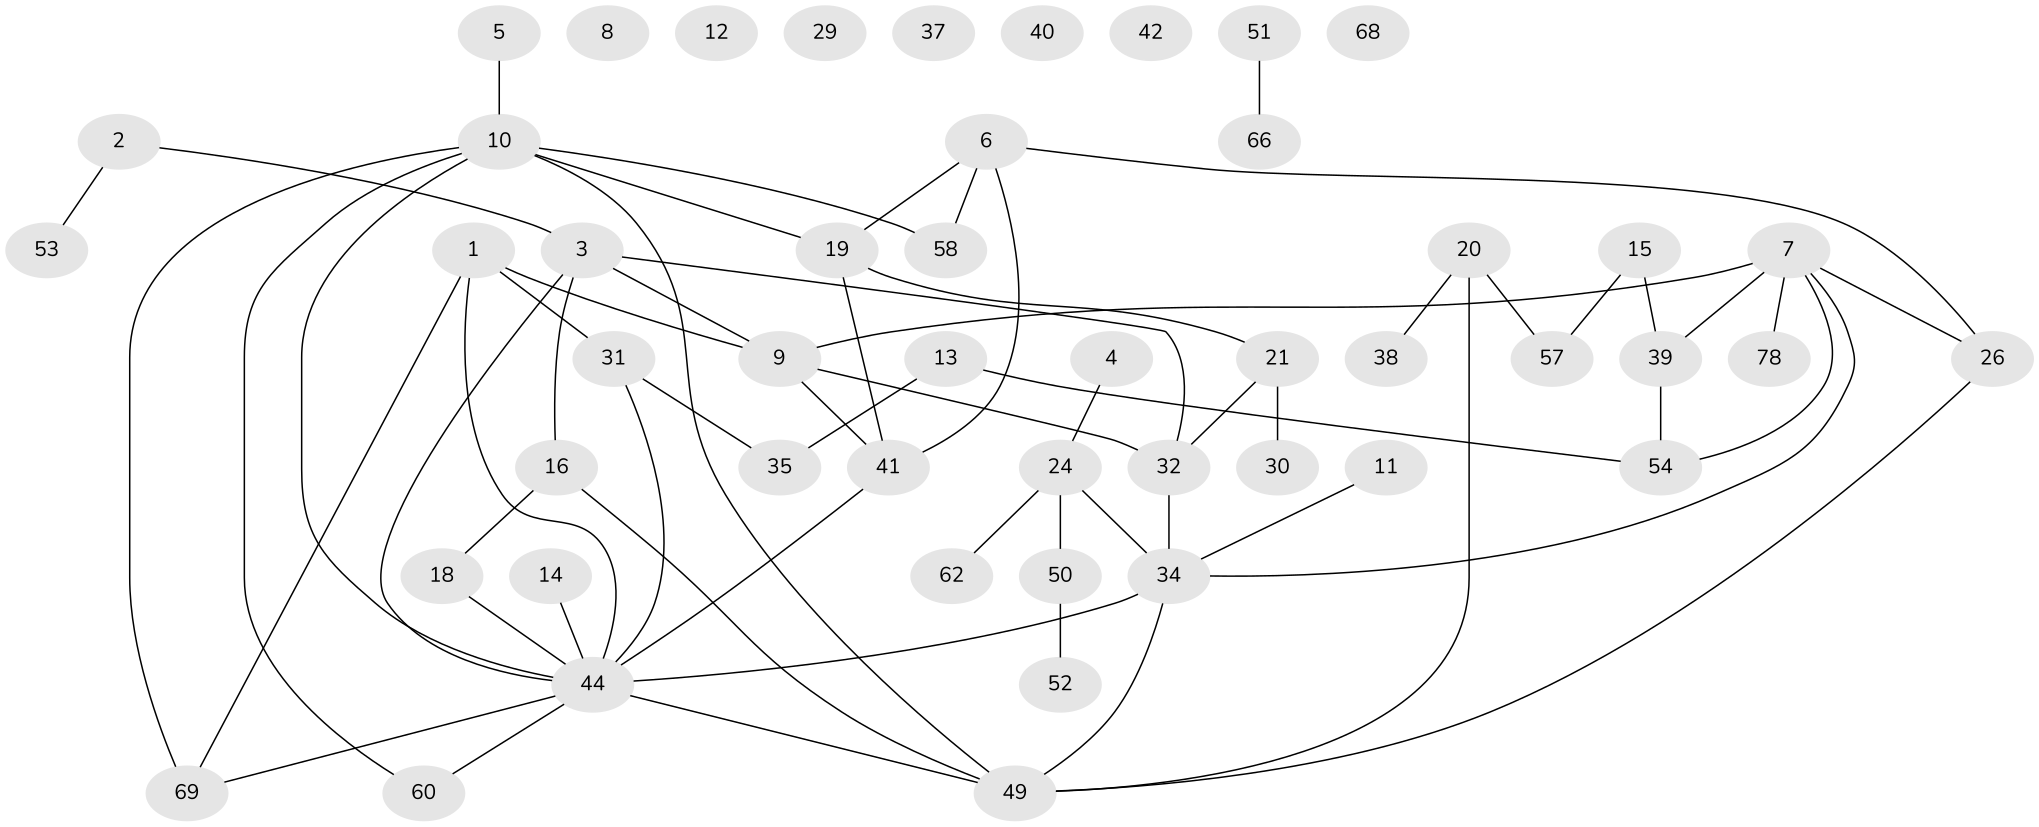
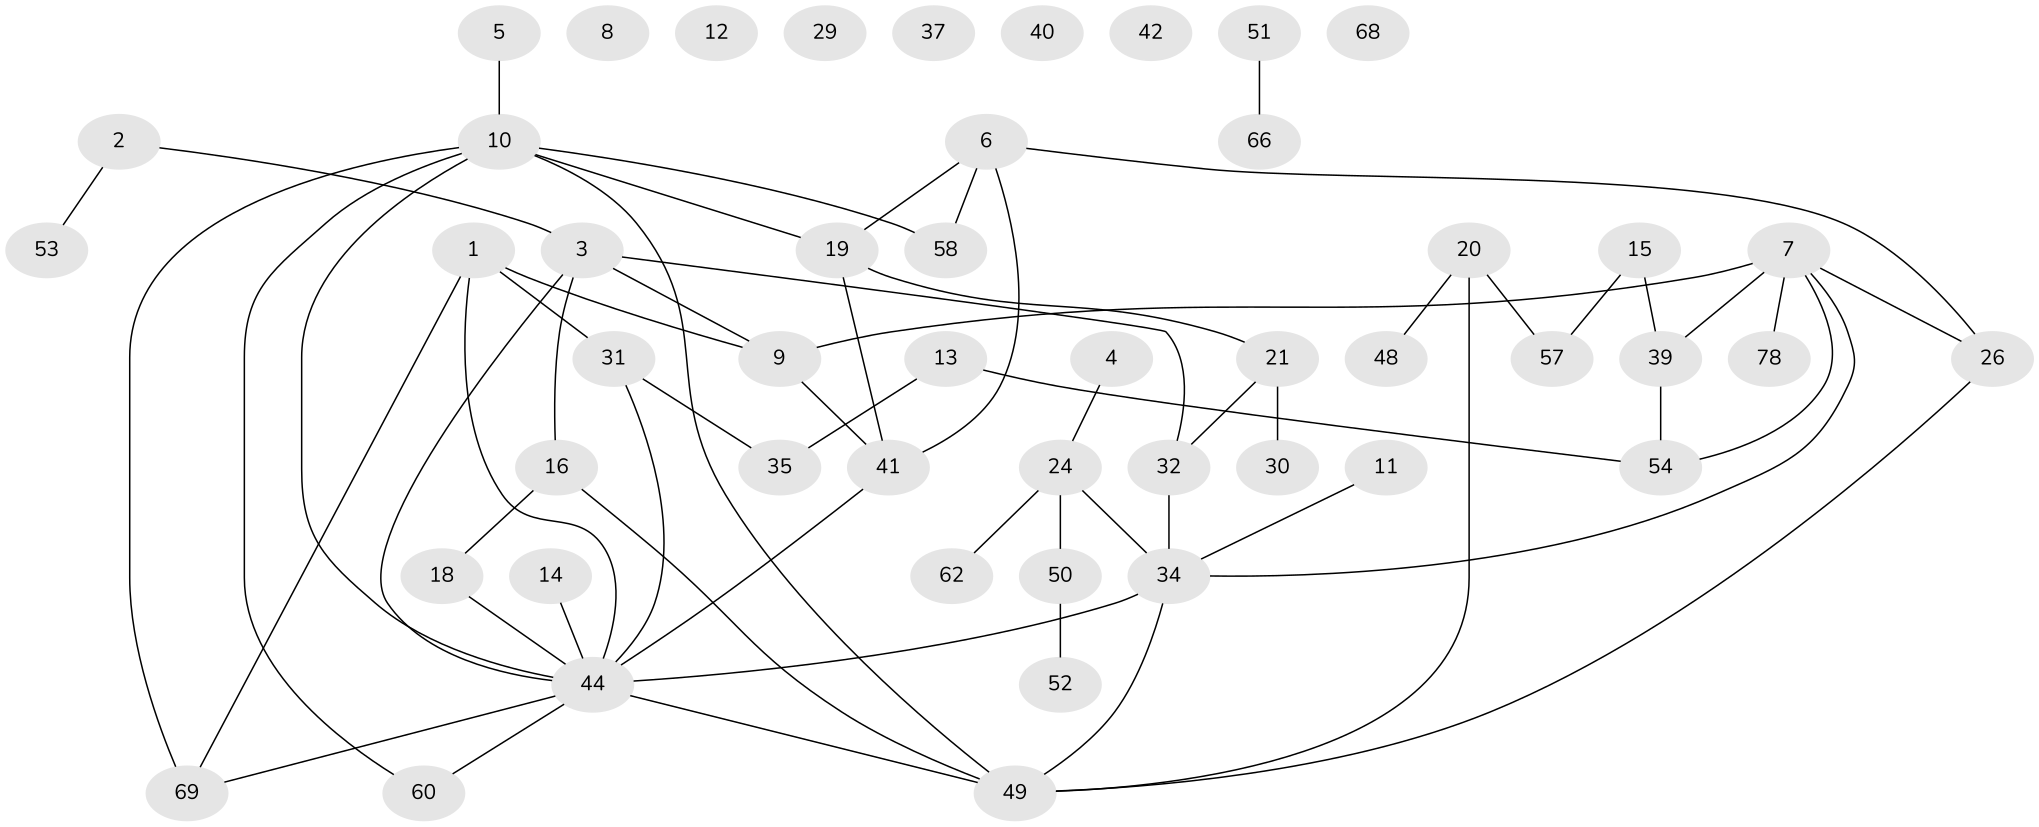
  graph {
    fontname=Nunito
    node [color=gray90 fontname=Nunito style=filled]
    edge [fontname=Nunito]
    1 [super="+23"]
    9 [super="+84+70"]
    31
    44 [super="+56"]
    69 [super="+75"]
    32
    41 [super="+64+73+46+55"]
    35
    49
    60
    2 [super="+25"]
    3 [super="+47"]
    53
    16 [super="+43"]
    18 [super="+72"]
    34 [super="+36"]
    24 [super="+27+65"]
    50
    62
    4
    10 [super="+33+17"]
    19
    58
    5
    6 [super="+45+63"]
    26
    21 [super="+81"]
    7 [super="+28"]
    39
    54 [super="+82"]
    78
    8
    11
    12
    13 [super="+80+48"]
    14
    15 [super="+77"]
    57
    30
    20
-   38
+   38 [label=48]
    52
    29
    37
    40
    42
    51
    66
    68
    1 -- 9
    1 -- 31
    1 -- 44
    1 -- 69
-   9 -- 32
    9 -- 41 [weight=2]
    31 -- 44
    31 -- 35
    44 -- 69
    44 -- 49
    44 -- 60
    32 -- 34
    41 -- 44 [weight=3]
    2 -- 3
    2 -- 53
    3 -- 9
    3 -- 44
    3 -- 32
    3 -- 16
    16 -- 49
    16 -- 18
    18 -- 44
    34 -- 44
    34 -- 49
    24 -- 34
    24 -- 50
    24 -- 62
    50 -- 52
    4 -- 24
    10 -- 44
    10 -- 69
    10 -- 49
    10 -- 60
    10 -- 19
    10 -- 58
    19 -- 41
    19 -- 21
    5 -- 10
    6 -- 41
    6 -- 19
    6 -- 58
    6 -- 26
    26 -- 49
    21 -- 32
    21 -- 30
    7 -- 9
    7 -- 34
    7 -- 26
    7 -- 39
    7 -- 54
    7 -- 78
    39 -- 54
    11 -- 34
    13 -- 35
    13 -- 54
    14 -- 44 [weight=2]
    15 -- 39
    15 -- 57
    20 -- 49
    20 -- 57
    20 -- 38
    51 -- 66
  }
